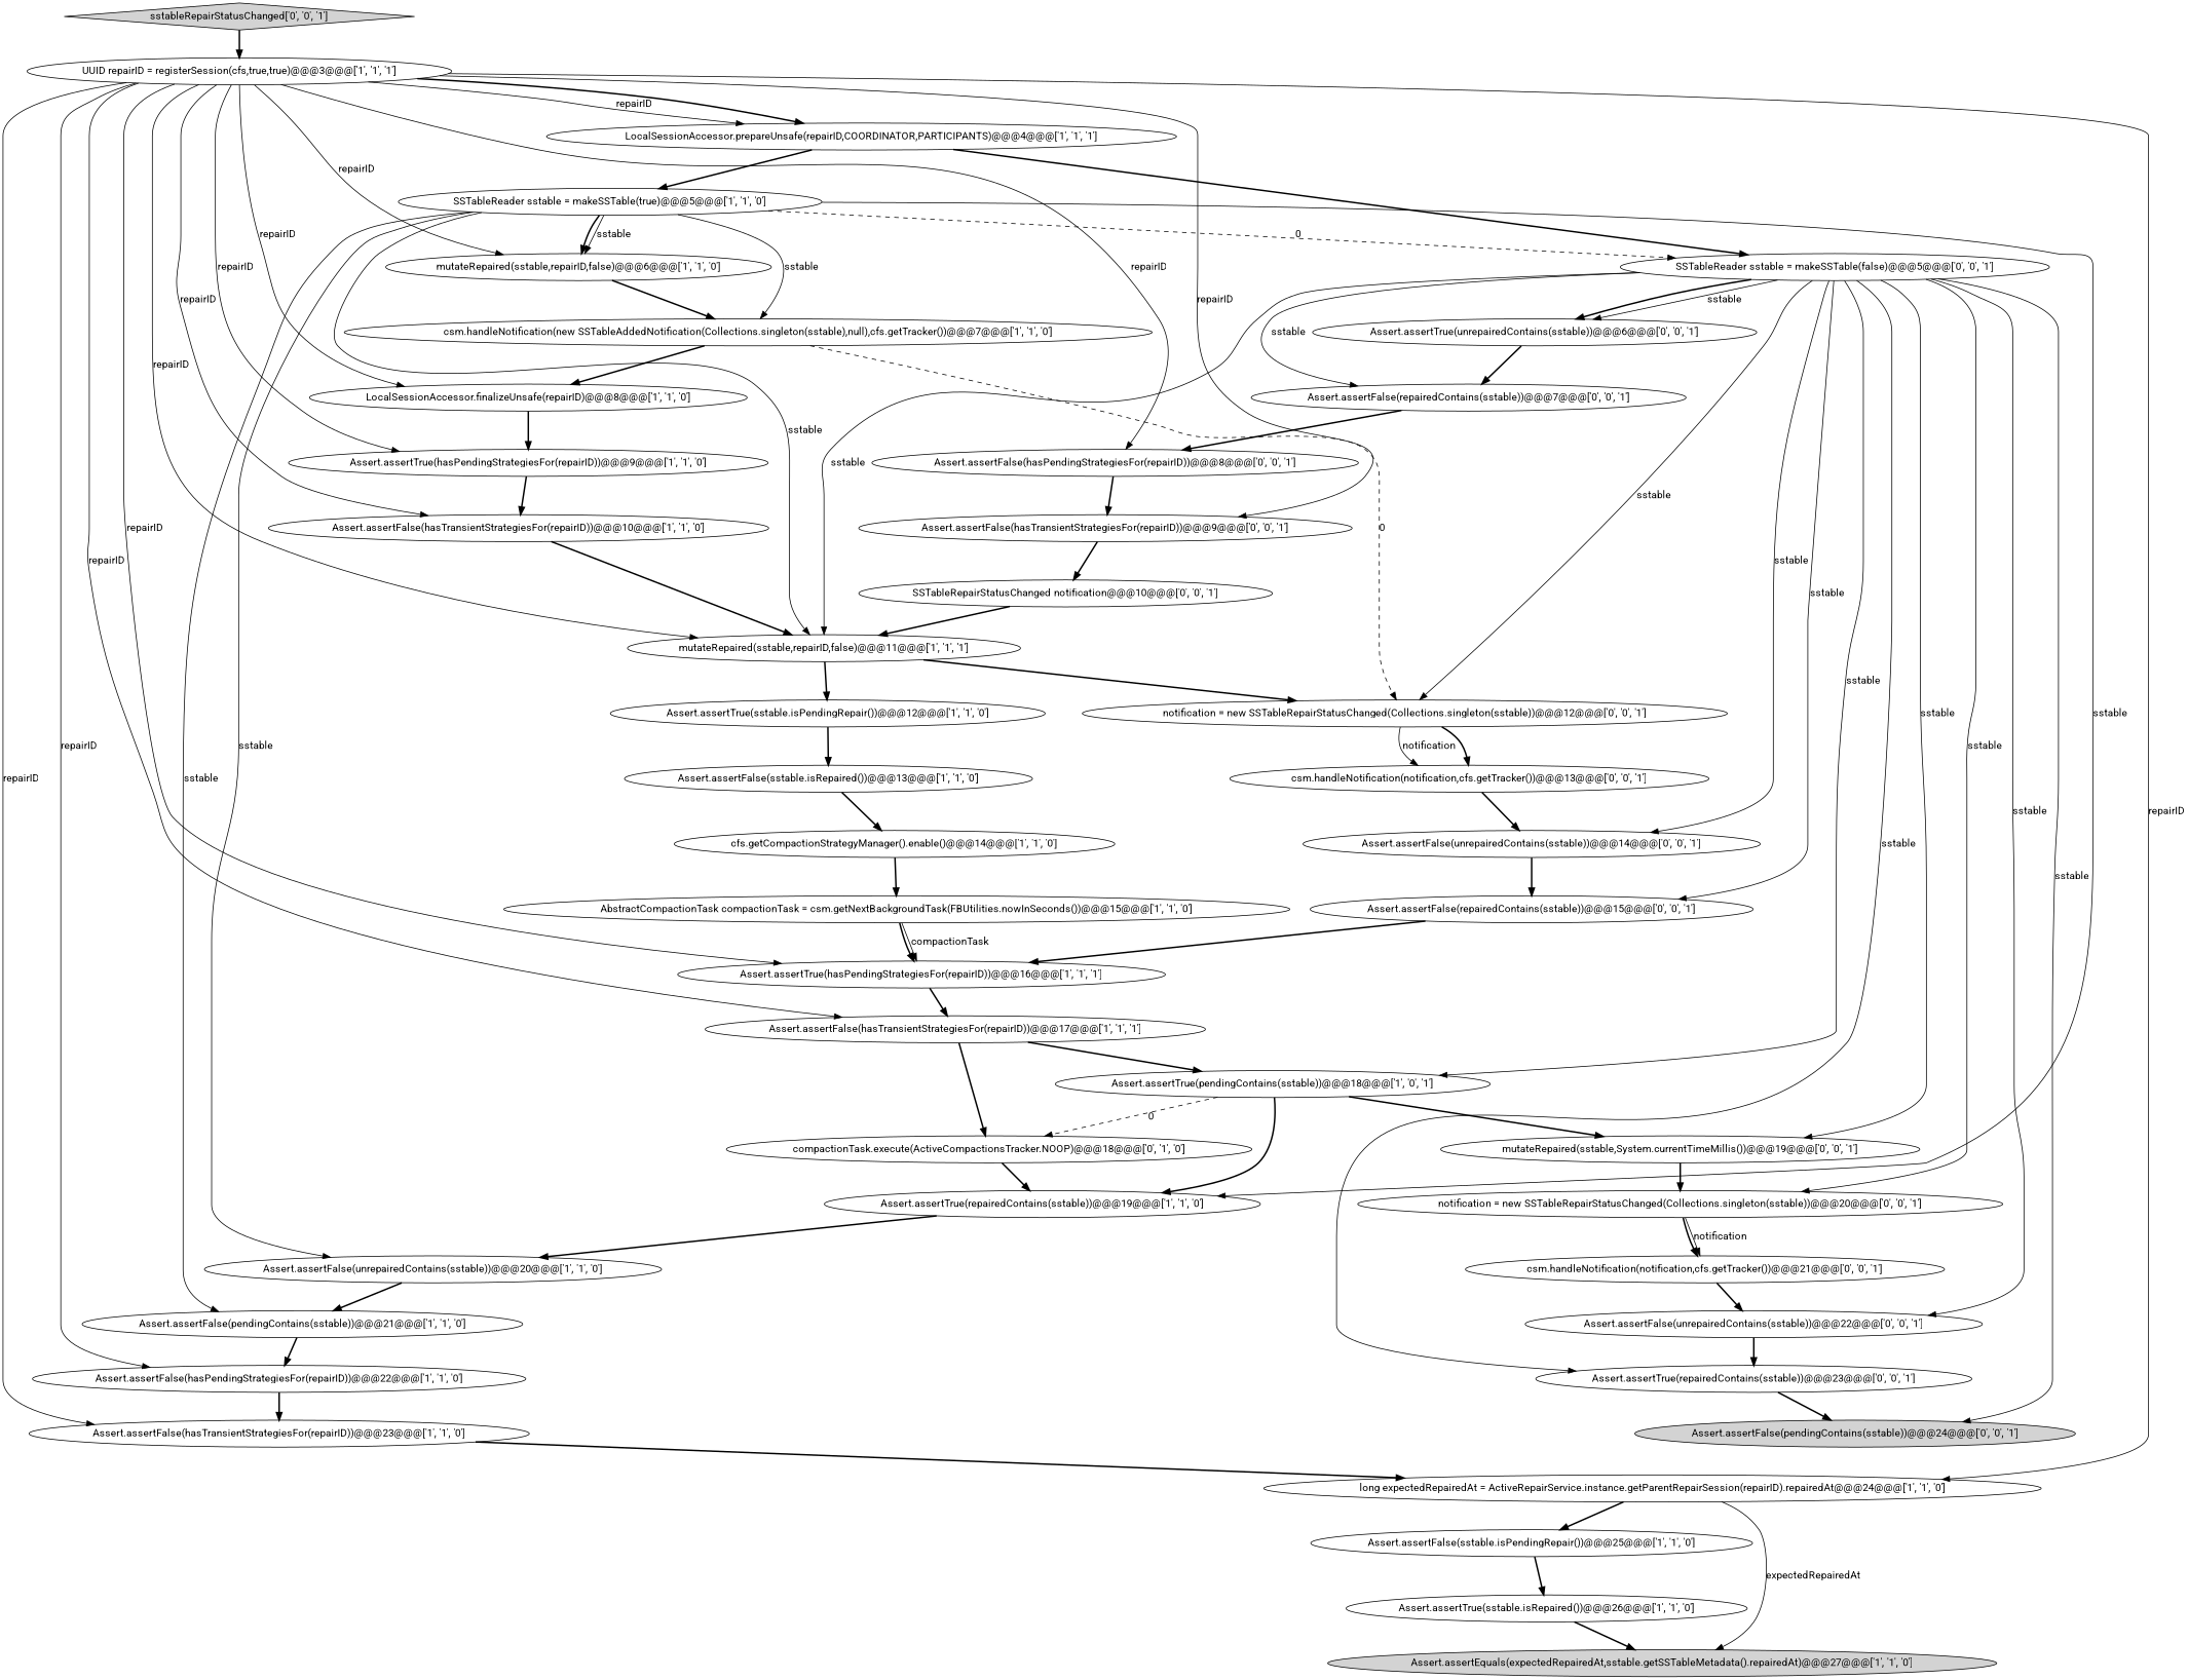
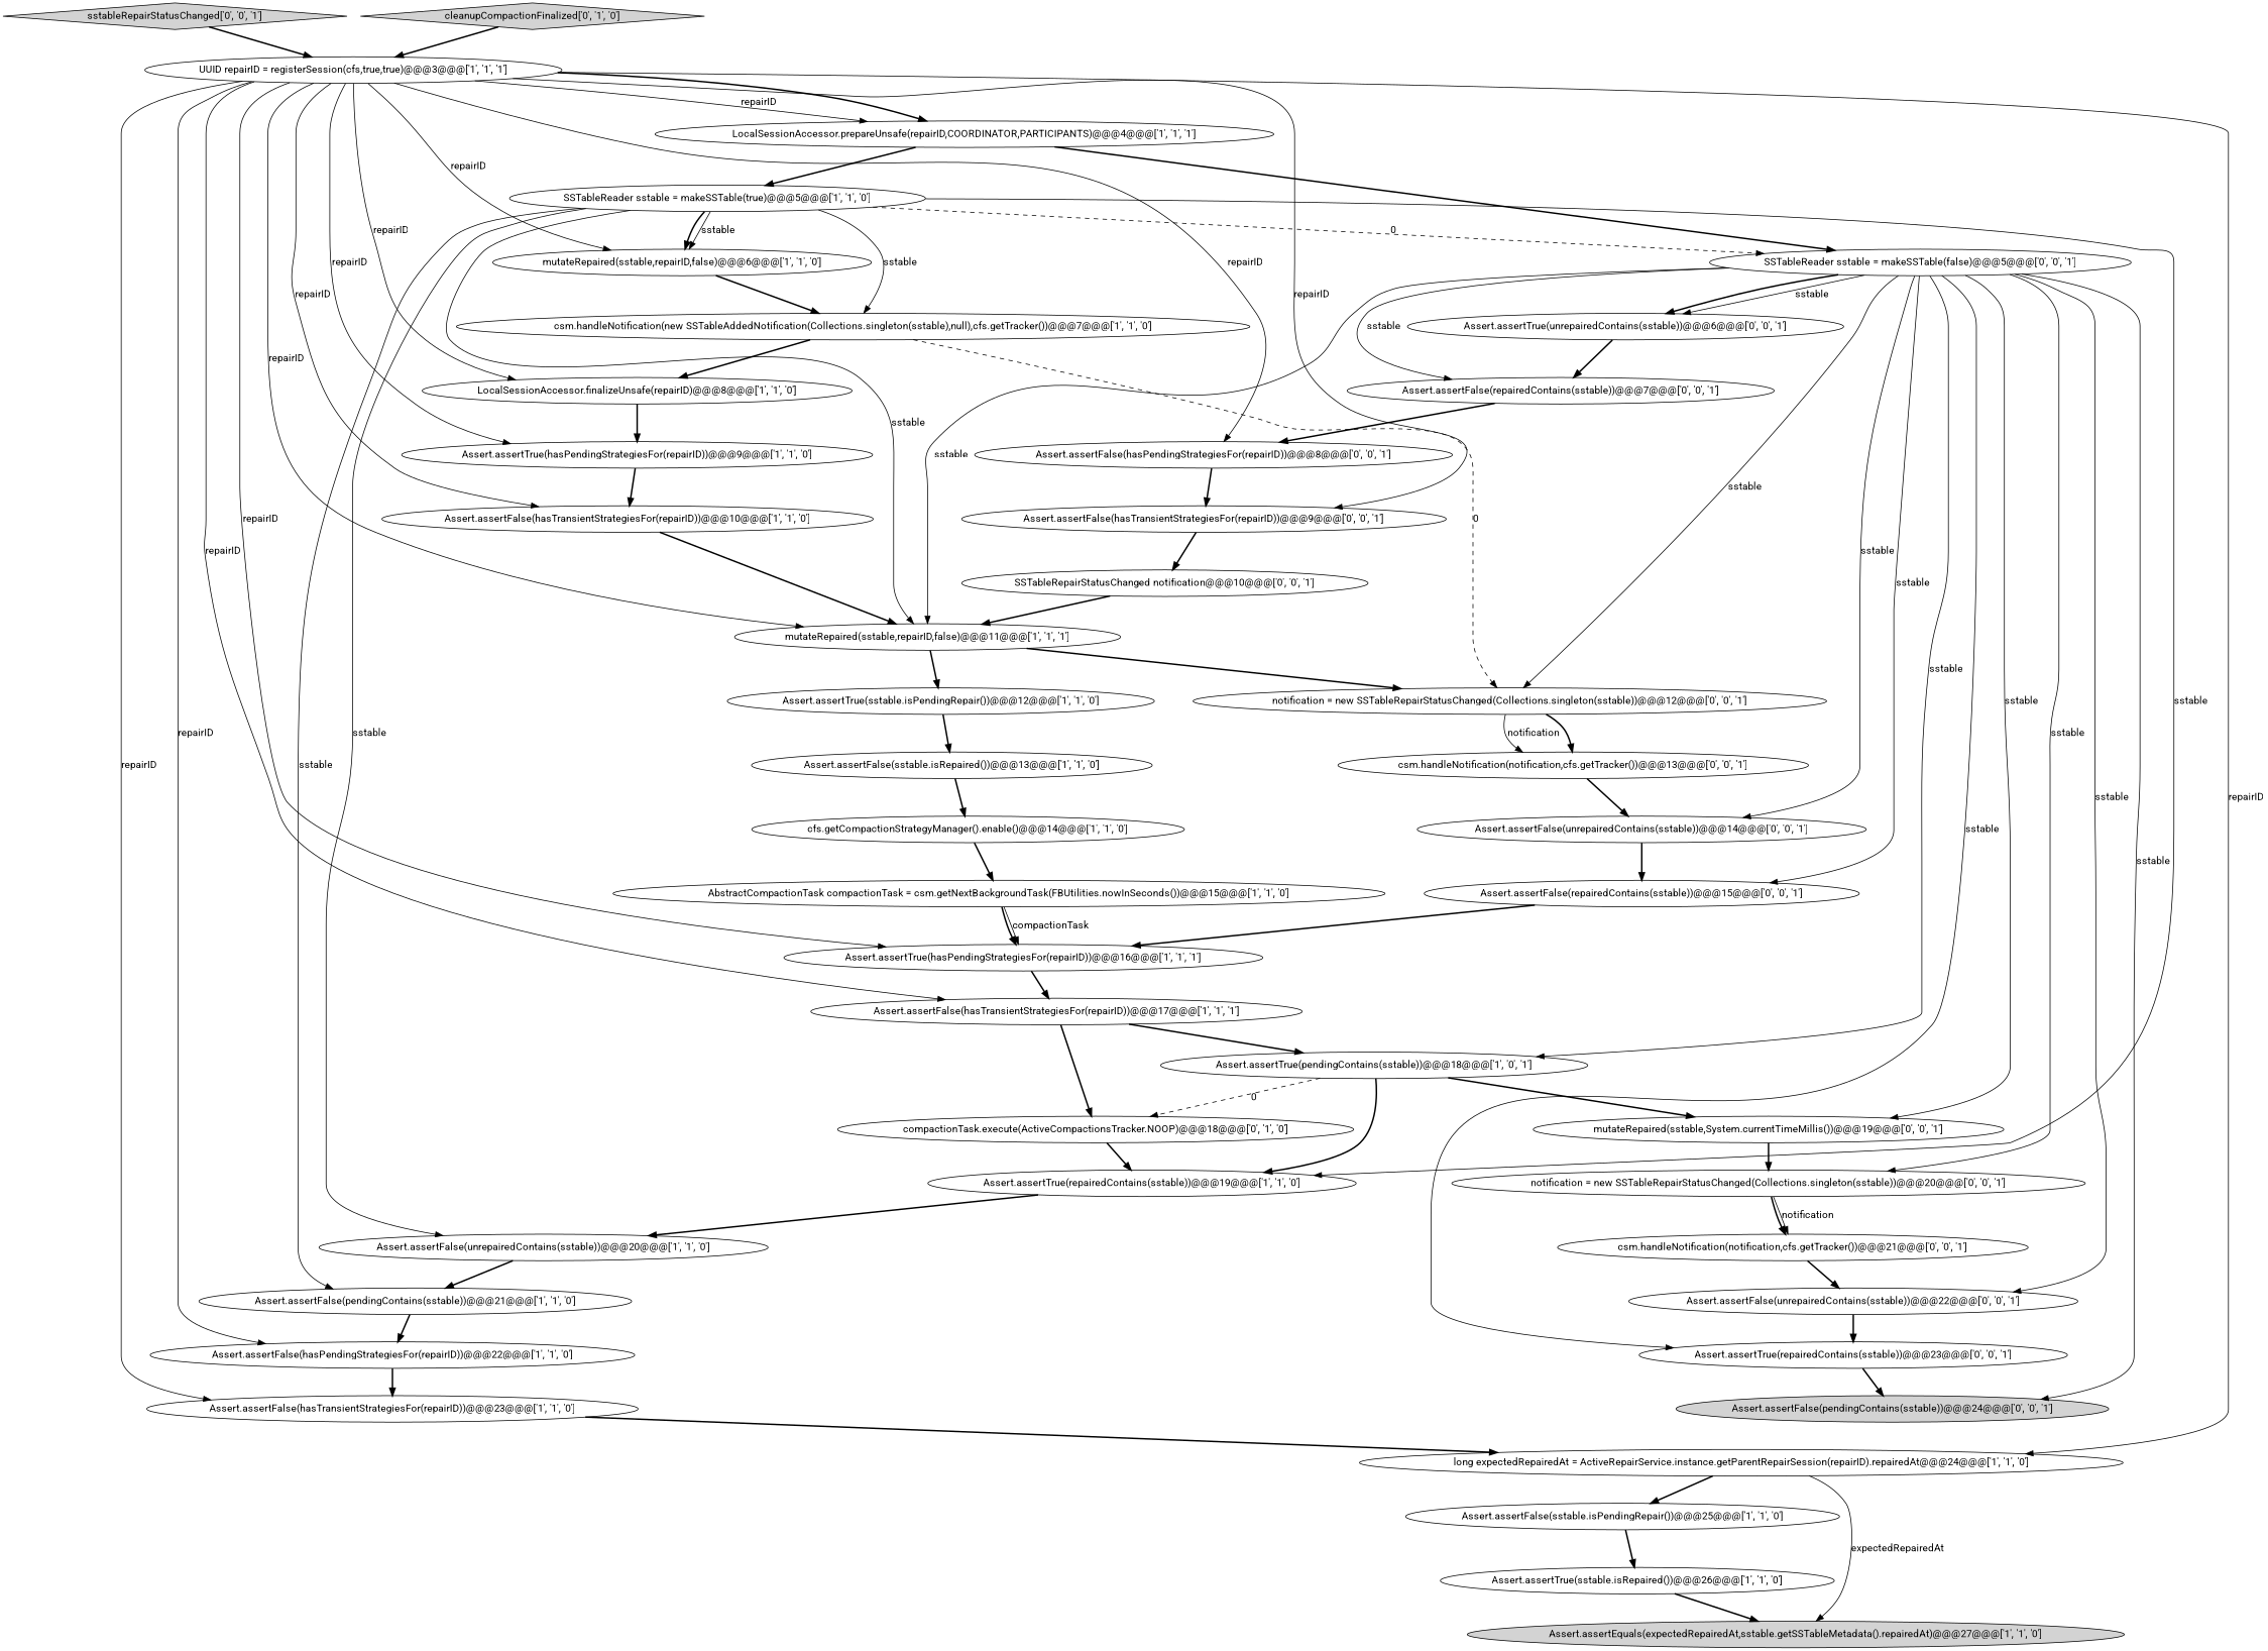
  digraph {
    fontname=Roboto
    node [fillcolor=white fontname=Roboto shape=ellipse style=filled]
    edge [fontname=Roboto style=bold]
    n1 [fillcolor=lightgray label="sstableRepairStatusChanged['0', '0', '1']" shape=diamond]
    n2 [label="UUID repairID = registerSession(cfs,true,true)@@@3@@@['1', '1', '1']"]
    n3 [label="Assert.assertFalse(hasPendingStrategiesFor(repairID))@@@8@@@['0', '0', '1']"]
    n4 [label="Assert.assertFalse(hasTransientStrategiesFor(repairID))@@@9@@@['0', '0', '1']"]
    n5 [label="mutateRepaired(sstable,repairID,false)@@@6@@@['1', '1', '0']"]
    n6 [label="Assert.assertFalse(hasPendingStrategiesFor(repairID))@@@22@@@['1', '1', '0']"]
    n7 [label="Assert.assertFalse(hasTransientStrategiesFor(repairID))@@@23@@@['1', '1', '0']"]
    n8 [label="mutateRepaired(sstable,repairID,false)@@@11@@@['1', '1', '1']"]
    n9 [label="long expectedRepairedAt = ActiveRepairService.instance.getParentRepairSession(repairID).repairedAt@@@24@@@['1', '1', '0']"]
    n10 [label="LocalSessionAccessor.prepareUnsafe(repairID,COORDINATOR,PARTICIPANTS)@@@4@@@['1', '1', '1']"]
    n11 [label="Assert.assertFalse(hasTransientStrategiesFor(repairID))@@@10@@@['1', '1', '0']"]
    n12 [label="Assert.assertFalse(hasTransientStrategiesFor(repairID))@@@17@@@['1', '1', '1']"]
    n13 [label="Assert.assertTrue(hasPendingStrategiesFor(repairID))@@@16@@@['1', '1', '1']"]
    n14 [label="Assert.assertTrue(hasPendingStrategiesFor(repairID))@@@9@@@['1', '1', '0']"]
    n15 [label="LocalSessionAccessor.finalizeUnsafe(repairID)@@@8@@@['1', '1', '0']"]
    n16 [label="Assert.assertFalse(sstable.isPendingRepair())@@@25@@@['1', '1', '0']"]
    n17 [label="Assert.assertTrue(sstable.isRepaired())@@@26@@@['1', '1', '0']"]
    n18 [fillcolor=lightgray label="Assert.assertEquals(expectedRepairedAt,sstable.getSSTableMetadata().repairedAt)@@@27@@@['1', '1', '0']"]
+   n19 [fillcolor=lightgray label="cleanupCompactionFinalized['0', '1', '0']" shape=diamond]
    n20 [label="compactionTask.execute(ActiveCompactionsTracker.NOOP)@@@18@@@['0', '1', '0']"]
    n21 [label="Assert.assertTrue(repairedContains(sstable))@@@19@@@['1', '1', '0']"]
    n22 [label="Assert.assertFalse(unrepairedContains(sstable))@@@20@@@['1', '1', '0']"]
    n23 [label="SSTableRepairStatusChanged notification@@@10@@@['0', '0', '1']"]
    n24 [label="Assert.assertFalse(unrepairedContains(sstable))@@@22@@@['0', '0', '1']"]
    n25 [label="Assert.assertTrue(repairedContains(sstable))@@@23@@@['0', '0', '1']"]
    n26 [fillcolor=lightgray label="Assert.assertFalse(pendingContains(sstable))@@@24@@@['0', '0', '1']"]
    n27 [label="notification = new SSTableRepairStatusChanged(Collections.singleton(sstable))@@@12@@@['0', '0', '1']"]
    n28 [label="csm.handleNotification(notification,cfs.getTracker())@@@13@@@['0', '0', '1']"]
    n29 [label="Assert.assertFalse(unrepairedContains(sstable))@@@14@@@['0', '0', '1']"]
    n30 [label="cfs.getCompactionStrategyManager().enable()@@@14@@@['1', '1', '0']"]
    n31 [label="AbstractCompactionTask compactionTask = csm.getNextBackgroundTask(FBUtilities.nowInSeconds())@@@15@@@['1', '1', '0']"]
    n32 [label="Assert.assertFalse(pendingContains(sstable))@@@21@@@['1', '1', '0']"]
    n33 [label="csm.handleNotification(new SSTableAddedNotification(Collections.singleton(sstable),null),cfs.getTracker())@@@7@@@['1', '1', '0']"]
    n34 [label="Assert.assertTrue(sstable.isPendingRepair())@@@12@@@['1', '1', '0']"]
    n35 [label="mutateRepaired(sstable,System.currentTimeMillis())@@@19@@@['0', '0', '1']"]
    n36 [label="notification = new SSTableRepairStatusChanged(Collections.singleton(sstable))@@@20@@@['0', '0', '1']"]
    n37 [label="csm.handleNotification(notification,cfs.getTracker())@@@21@@@['0', '0', '1']"]
    n38 [label="Assert.assertFalse(repairedContains(sstable))@@@15@@@['0', '0', '1']"]
    n39 [label="Assert.assertFalse(repairedContains(sstable))@@@7@@@['0', '0', '1']"]
    n40 [label="Assert.assertFalse(sstable.isRepaired())@@@13@@@['1', '1', '0']"]
    n41 [label="SSTableReader sstable = makeSSTable(true)@@@5@@@['1', '1', '0']"]
    n42 [label="SSTableReader sstable = makeSSTable(false)@@@5@@@['0', '0', '1']"]
    n43 [label="Assert.assertTrue(pendingContains(sstable))@@@18@@@['1', '0', '1']"]
    n44 [label="Assert.assertTrue(unrepairedContains(sstable))@@@6@@@['0', '0', '1']"]
    n1 -> n2
    n2 -> n3 [label=repairID style=solid]
    n2 -> n4 [label=repairID style=solid]
    n2 -> n5 [label=repairID style=solid]
    n2 -> n6 [label=repairID style=solid]
    n2 -> n7 [label=repairID style=solid]
    n2 -> n8 [label=repairID style=solid]
    n2 -> n9 [label=repairID style=solid]
    n2 -> n10
    n2 -> n10 [label=repairID style=solid]
    n2 -> n11 [label=repairID style=solid]
    n2 -> n12 [label=repairID style=solid]
    n2 -> n13 [label=repairID style=solid]
    n2 -> n14 [label=repairID style=solid]
    n2 -> n15 [label=repairID style=solid]
    n3 -> n4
    n4 -> n23
    n5 -> n33
    n6 -> n7
    n7 -> n9
    n8 -> n27
    n8 -> n34
    n9 -> n16
    n9 -> n18 [label=expectedRepairedAt style=solid]
    n10 -> n41
    n10 -> n42
    n11 -> n8
    n12 -> n20
    n12 -> n43
    n13 -> n12
    n14 -> n11
    n15 -> n14
    n16 -> n17
    n17 -> n18
+   n19 -> n2
    n20 -> n21
    n21 -> n22
    n22 -> n32
    n23 -> n8
    n24 -> n25
    n25 -> n26
    n27 -> n28
    n27 -> n28 [label=notification style=solid]
    n28 -> n29
    n29 -> n38
    n30 -> n31
    n31 -> n13
    n31 -> n13 [label=compactionTask style=solid]
    n32 -> n6
    n33 -> n15
    n33 -> n27 [label=0 style=dashed]
    n34 -> n40
    n35 -> n36
    n36 -> n37
    n36 -> n37 [label=notification style=solid]
    n37 -> n24
    n38 -> n13
    n39 -> n3
    n40 -> n30
    n41 -> n5 [label=sstable style=solid]
    n41 -> n5
    n41 -> n8 [label=sstable style=solid]
    n41 -> n21 [label=sstable style=solid]
    n41 -> n22 [label=sstable style=solid]
    n41 -> n32 [label=sstable style=solid]
    n41 -> n33 [label=sstable style=solid]
    n41 -> n42 [label=0 style=dashed]
    n42 -> n8 [label=sstable style=solid]
    n42 -> n24 [label=sstable style=solid]
    n42 -> n25 [label=sstable style=solid]
    n42 -> n26 [label=sstable style=solid]
    n42 -> n27 [label=sstable style=solid]
    n42 -> n29 [label=sstable style=solid]
    n42 -> n35 [label=sstable style=solid]
    n42 -> n36 [label=sstable style=solid]
    n42 -> n38 [label=sstable style=solid]
    n42 -> n39 [label=sstable style=solid]
    n42 -> n43 [label=sstable style=solid]
    n42 -> n44
    n42 -> n44 [label=sstable style=solid]
    n43 -> n20 [label=0 style=dashed]
    n43 -> n21
    n43 -> n35
    n44 -> n39
  }
